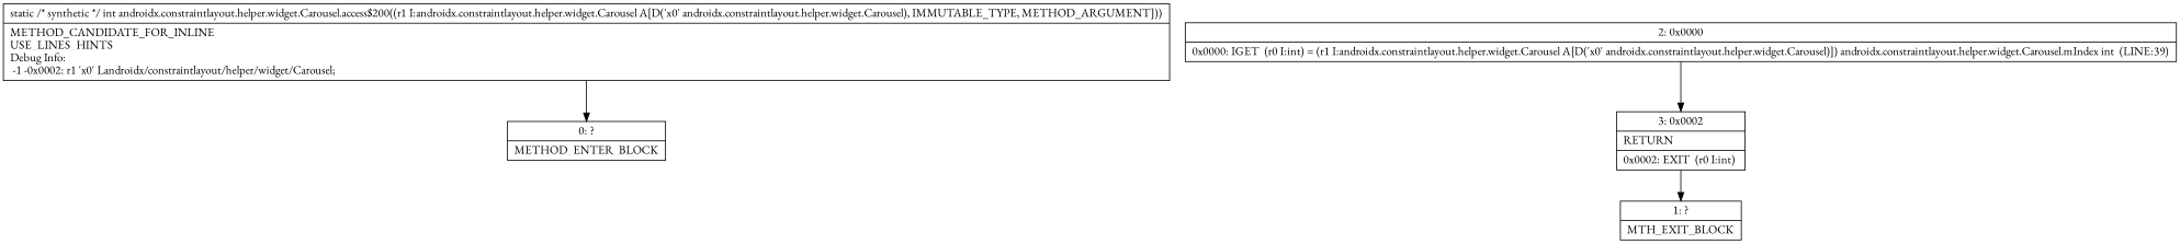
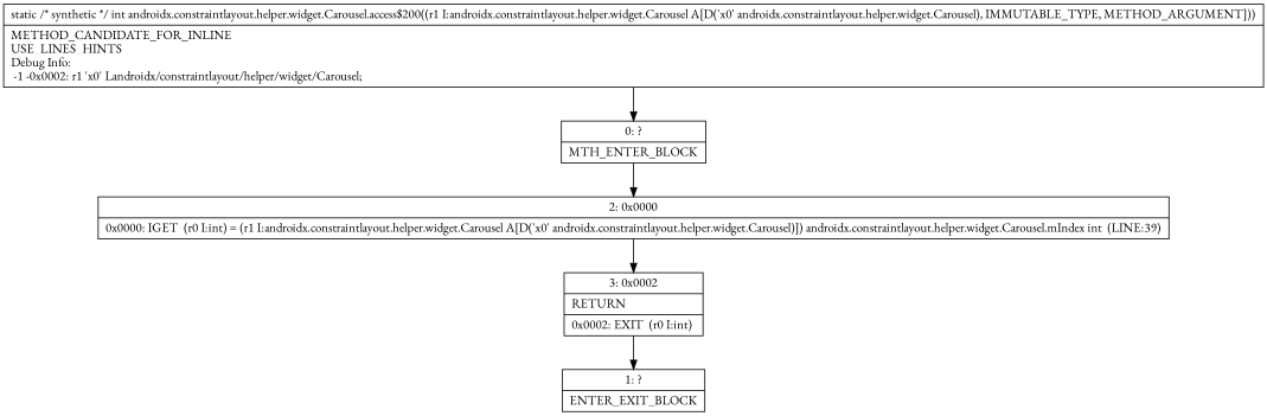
  digraph {
    fontname="EB Garamond"
    node [fontname="EB Garamond" shape=record]
    edge [fontname="EB Garamond"]
-   n1 [label="{0\:\ ?|METHOD_ENTER_BLOCK\l}"]
+   n1 [label="{0\:\ ?|MTH_ENTER_BLOCK\l}"]
    n2 [label="{2\:\ 0x0000|0x0000: IGET  (r0 I:int) = (r1 I:androidx.constraintlayout.helper.widget.Carousel A[D('x0' androidx.constraintlayout.helper.widget.Carousel)]) androidx.constraintlayout.helper.widget.Carousel.mIndex int  (LINE:39)\l}"]
    n3 [label="{3\:\ 0x0002|RETURN\l|0x0002: EXIT  (r0 I:int) \l}"]
-   n4 [label="{1\:\ ?|MTH_EXIT_BLOCK\l}"]
+   n4 [label="{1\:\ ?|ENTER_EXIT_BLOCK\l}"]
    n5 [label="{static \/* synthetic *\/ int androidx.constraintlayout.helper.widget.Carousel.access$200((r1 I:androidx.constraintlayout.helper.widget.Carousel A[D('x0' androidx.constraintlayout.helper.widget.Carousel), IMMUTABLE_TYPE, METHOD_ARGUMENT]))  | METHOD_CANDIDATE_FOR_INLINE\lUSE_LINES_HINTS\lDebug Info:\l  \-1 \-0x0002: r1 'x0' Landroidx\/constraintlayout\/helper\/widget\/Carousel;\l}"]
+   n1 -> n2
    n2 -> n3
    n3 -> n4
    n5 -> n1
  }
